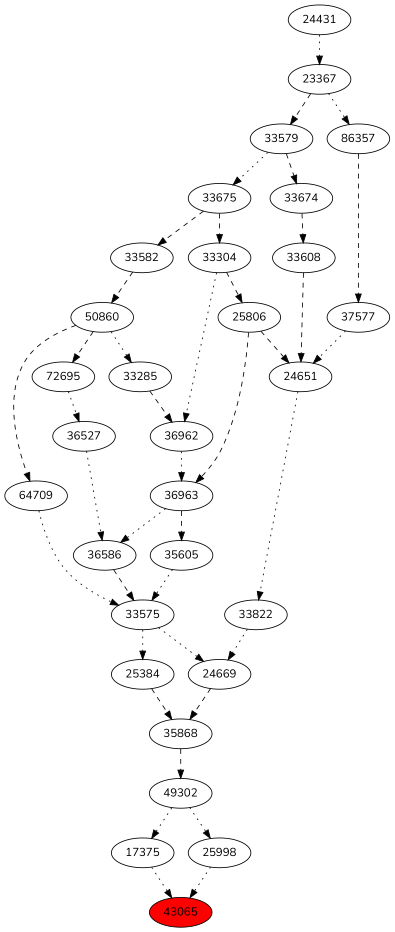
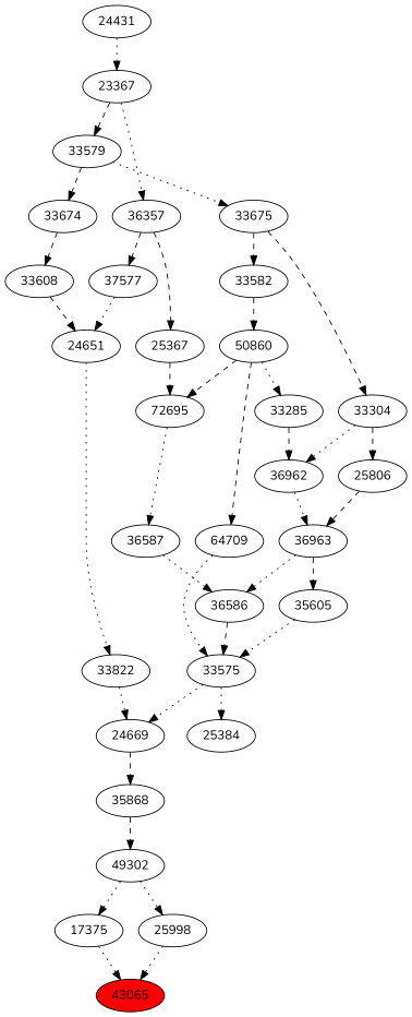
  strict digraph {
    fontname=Nunito
    node [fontname=Nunito]
    edge [fontname=Nunito style=dashed]
    n1 [fillcolor=red label=43065 style=filled]
    n2 [label=17375]
    n3 [label=25998]
    n4 [label=49302]
    n5 [label=35868]
    n6 [label=25384]
    n7 [label=24669]
    n8 [label=33575]
    n9 [label=33822]
    n10 [label=36586]
    n11 [label=35605]
    n12 [label=64709]
    n13 [label=24651]
    n14 [label=50860]
    n15 [label=72695]
    n16 [label=33285]
-   n17 [label=36527]
+   n17 [label=36587]
    n18 [label=36962]
    n19 [label=36963]
    n20 [label=25806]
    n21 [label=33608]
    n22 [label=37577]
    n23 [label=33582]
    n24 [label=33304]
    n25 [label=33674]
-   n26 [label=86357]
+   n26 [label=36357]
+   n27 [label=25367]
    n28 [label=33675]
    n29 [label=33579]
    n30 [label=23367]
    n31 [label=24431]
    n2 -> n1 [style=dotted]
    n3 -> n1 [style=dotted]
    n4 -> n2 [style=dotted]
    n4 -> n3 [style=dotted]
    n5 -> n4
-   n6 -> n5
    n7 -> n5
    n8 -> n6 [style=dotted]
    n8 -> n7 [style=dotted]
    n9 -> n7 [style=dotted]
    n10 -> n8
    n11 -> n8 [style=dotted]
    n12 -> n8 [style=dotted]
    n13 -> n9 [style=dotted]
    n14 -> n12
    n14 -> n15
    n14 -> n16 [style=dotted]
    n15 -> n17 [style=dotted]
    n16 -> n18
    n17 -> n10 [style=dotted]
    n18 -> n19 [style=dotted]
    n19 -> n10 [style=dotted]
    n19 -> n11
-   n20 -> n13
    n20 -> n19
    n21 -> n13
    n22 -> n13 [style=dotted]
    n23 -> n14
    n24 -> n18 [style=dotted]
    n24 -> n20
    n25 -> n21
    n26 -> n22
+   n26 -> n27
+   n27 -> n15
    n28 -> n23
    n28 -> n24
    n29 -> n25
    n29 -> n28 [style=dotted]
    n30 -> n26 [style=dotted]
    n30 -> n29
    n31 -> n30 [style=dotted]
  }
